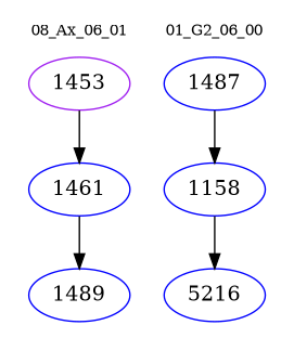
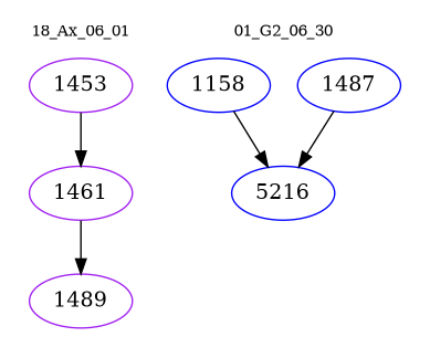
  digraph {
    fontname="DejaVu Serif"
    node [color=blue fontname="DejaVu Serif"]
    edge [color=black fontname="DejaVu Serif"]
    n1 [color=purple label=1453]
-   n2 [label=1461]
-   n3 [label=1489]
+   n2 [color=purple label=1461]
+   n3 [color=purple label=1489]
    n4 [label=1487]
    n5 [label=1158]
    n6 [label=5216]
    subgraph cluster_1 {
      color=white
      fontsize=10
-     label="08_Ax_06_01"
+     label="18_Ax_06_01"
      n1
      n2
      n3
    }
    subgraph cluster_2 {
      color=white
      fontsize=10
-     label="01_G2_06_00"
+     label="01_G2_06_30"
      n4
      n5
      n6
    }
    n1 -> n2
    n2 -> n3
-   n4 -> n5
+   n4 -> n6
    n5 -> n6
  }
